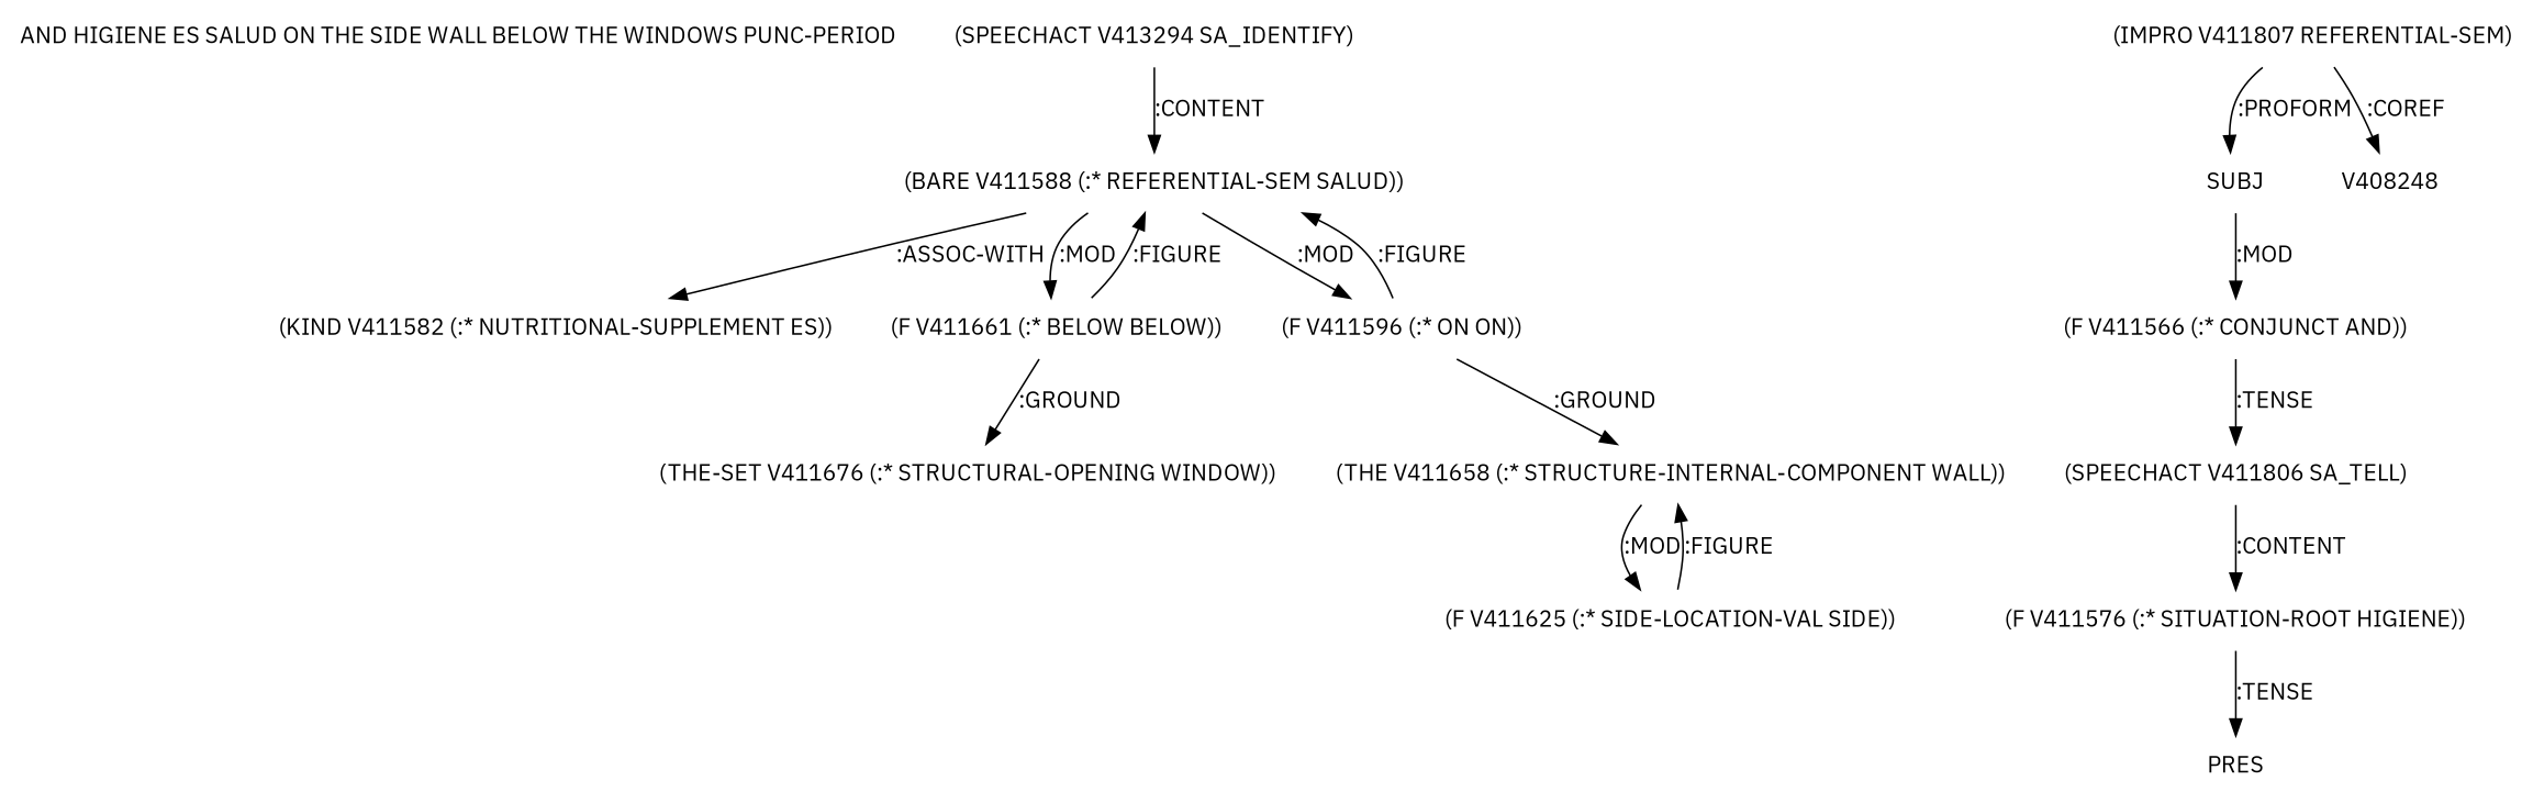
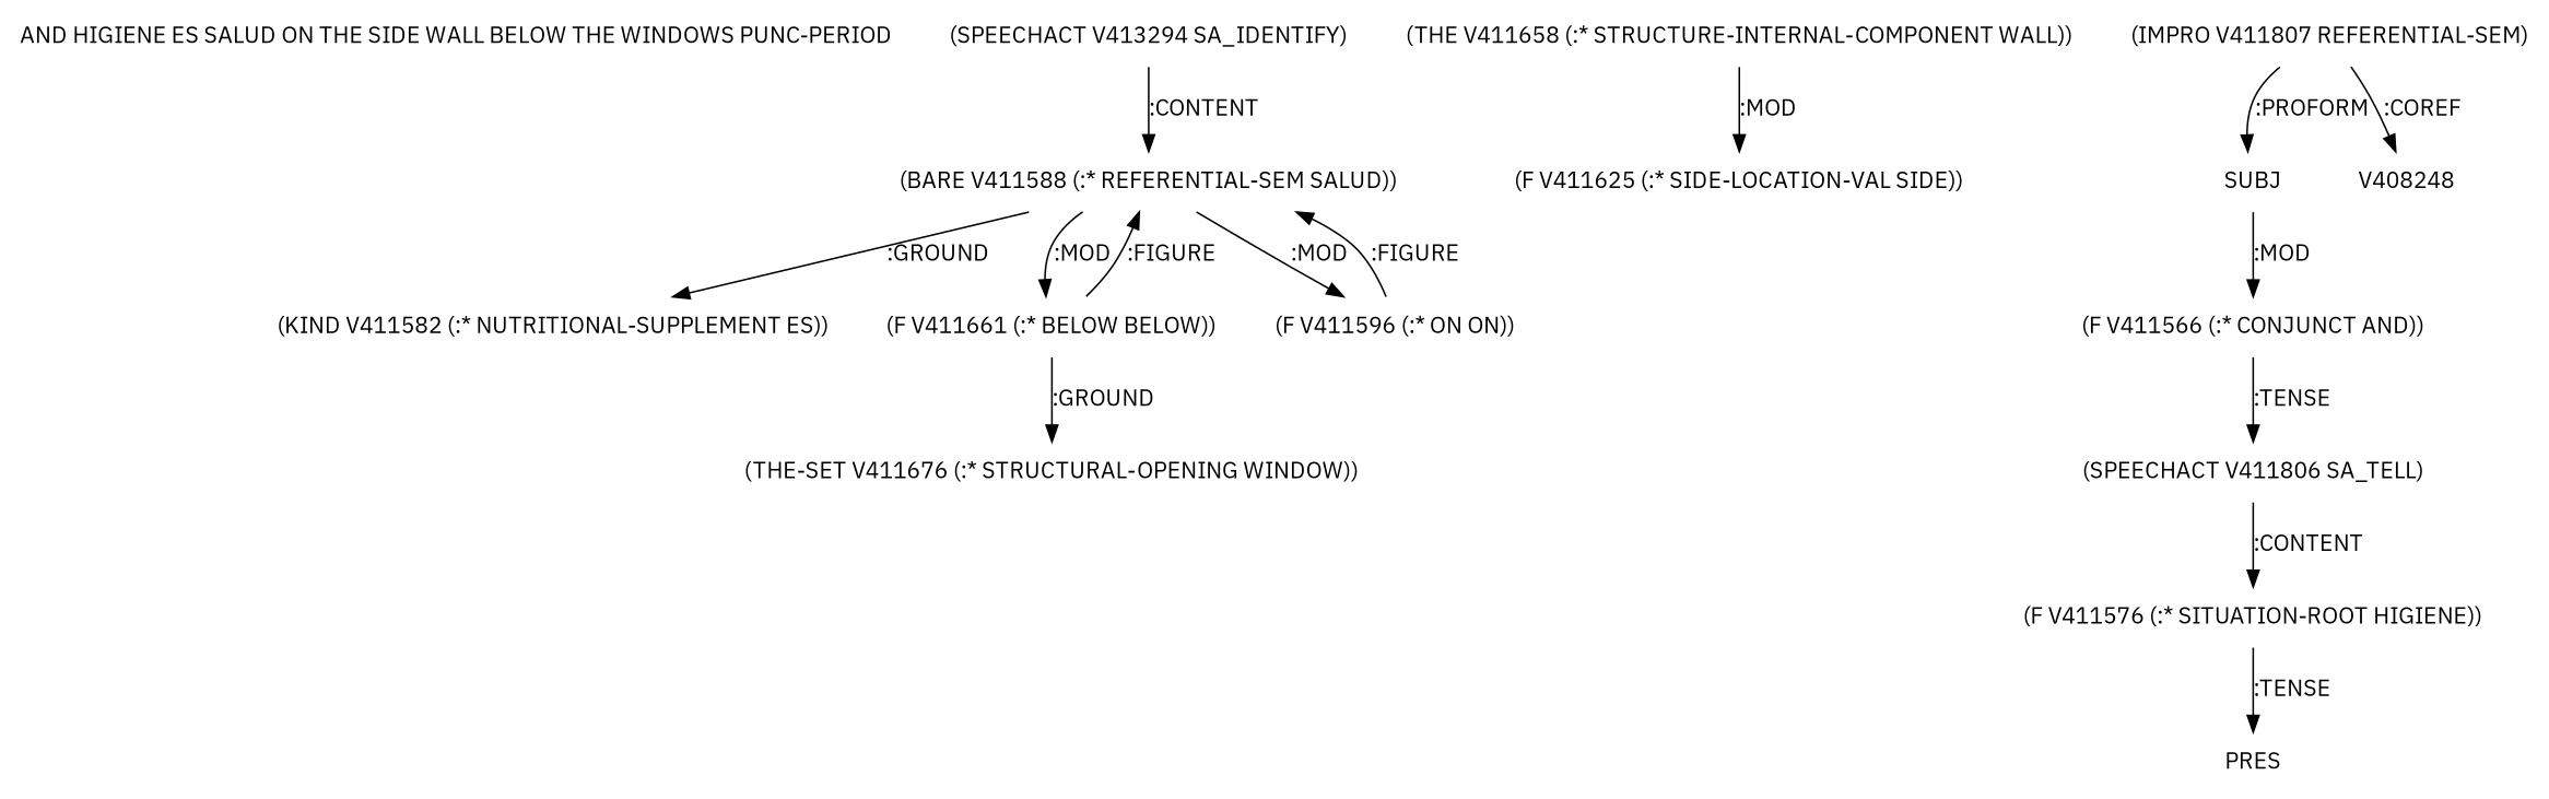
  digraph {
    fontname="IBM Plex Sans"
    node [fontname="IBM Plex Sans" shape=none]
    edge [fontname="IBM Plex Sans"]
    "AND HIGIENE ES SALUD ON THE SIDE WALL BELOW THE WINDOWS PUNC-PERIOD"
    n2 [label="(SPEECHACT V413294 SA_IDENTIFY)"]
    n3 [label="(BARE V411588 (:* REFERENTIAL-SEM SALUD))"]
    n4 [label="(KIND V411582 (:* NUTRITIONAL-SUPPLEMENT ES))"]
    n5 [label="(F V411661 (:* BELOW BELOW))"]
    n6 [label="(F V411596 (:* ON ON))"]
    n7 [label="(THE-SET V411676 (:* STRUCTURAL-OPENING WINDOW))"]
    n8 [label="(THE V411658 (:* STRUCTURE-INTERNAL-COMPONENT WALL))"]
    n9 [label="(F V411625 (:* SIDE-LOCATION-VAL SIDE))"]
    n10 [label="(SPEECHACT V411806 SA_TELL)"]
    n11 [label="(F V411576 (:* SITUATION-ROOT HIGIENE))"]
    n12 [label=PRES]
    n13 [label="(F V411566 (:* CONJUNCT AND))"]
    n14 [label="(IMPRO V411807 REFERENTIAL-SEM)"]
    n15 [label=SUBJ]
    V408248
    n2 -> n3 [label=":CONTENT"]
-   n3 -> n4 [label=":ASSOC-WITH"]
+   n3 -> n4 [label=":GROUND"]
    n3 -> n5 [label=":MOD"]
    n3 -> n6 [label=":MOD"]
    n5 -> n3 [label=":FIGURE"]
    n5 -> n7 [label=":GROUND"]
    n6 -> n3 [label=":FIGURE"]
-   n6 -> n8 [label=":GROUND"]
    n8 -> n9 [label=":MOD"]
-   n9 -> n8 [label=":FIGURE"]
    n10 -> n11 [label=":CONTENT"]
    n11 -> n12 [label=":TENSE"]
    n13 -> n10 [label=":TENSE"]
    n14 -> n15 [label=":PROFORM"]
    n14 -> V408248 [label=":COREF"]
    n15 -> n13 [label=":MOD"]
  }
